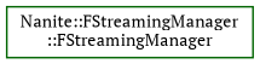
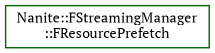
  digraph {
    rankdir=LR
    fontname="PT Serif"
-   n1 [color=darkgreen fillcolor=white fontname="PT Serif" fontsize=10 height=0.2 label="Nanite::FStreamingManager\l::FStreamingManager" shape=box style=filled width=0.4]
+   n1 [color=darkgreen fillcolor=white fontname="PT Serif" fontsize=10 height=0.2 label="Nanite::FStreamingManager\l::FResourcePrefetch" shape=box style=filled width=0.4]
  }
